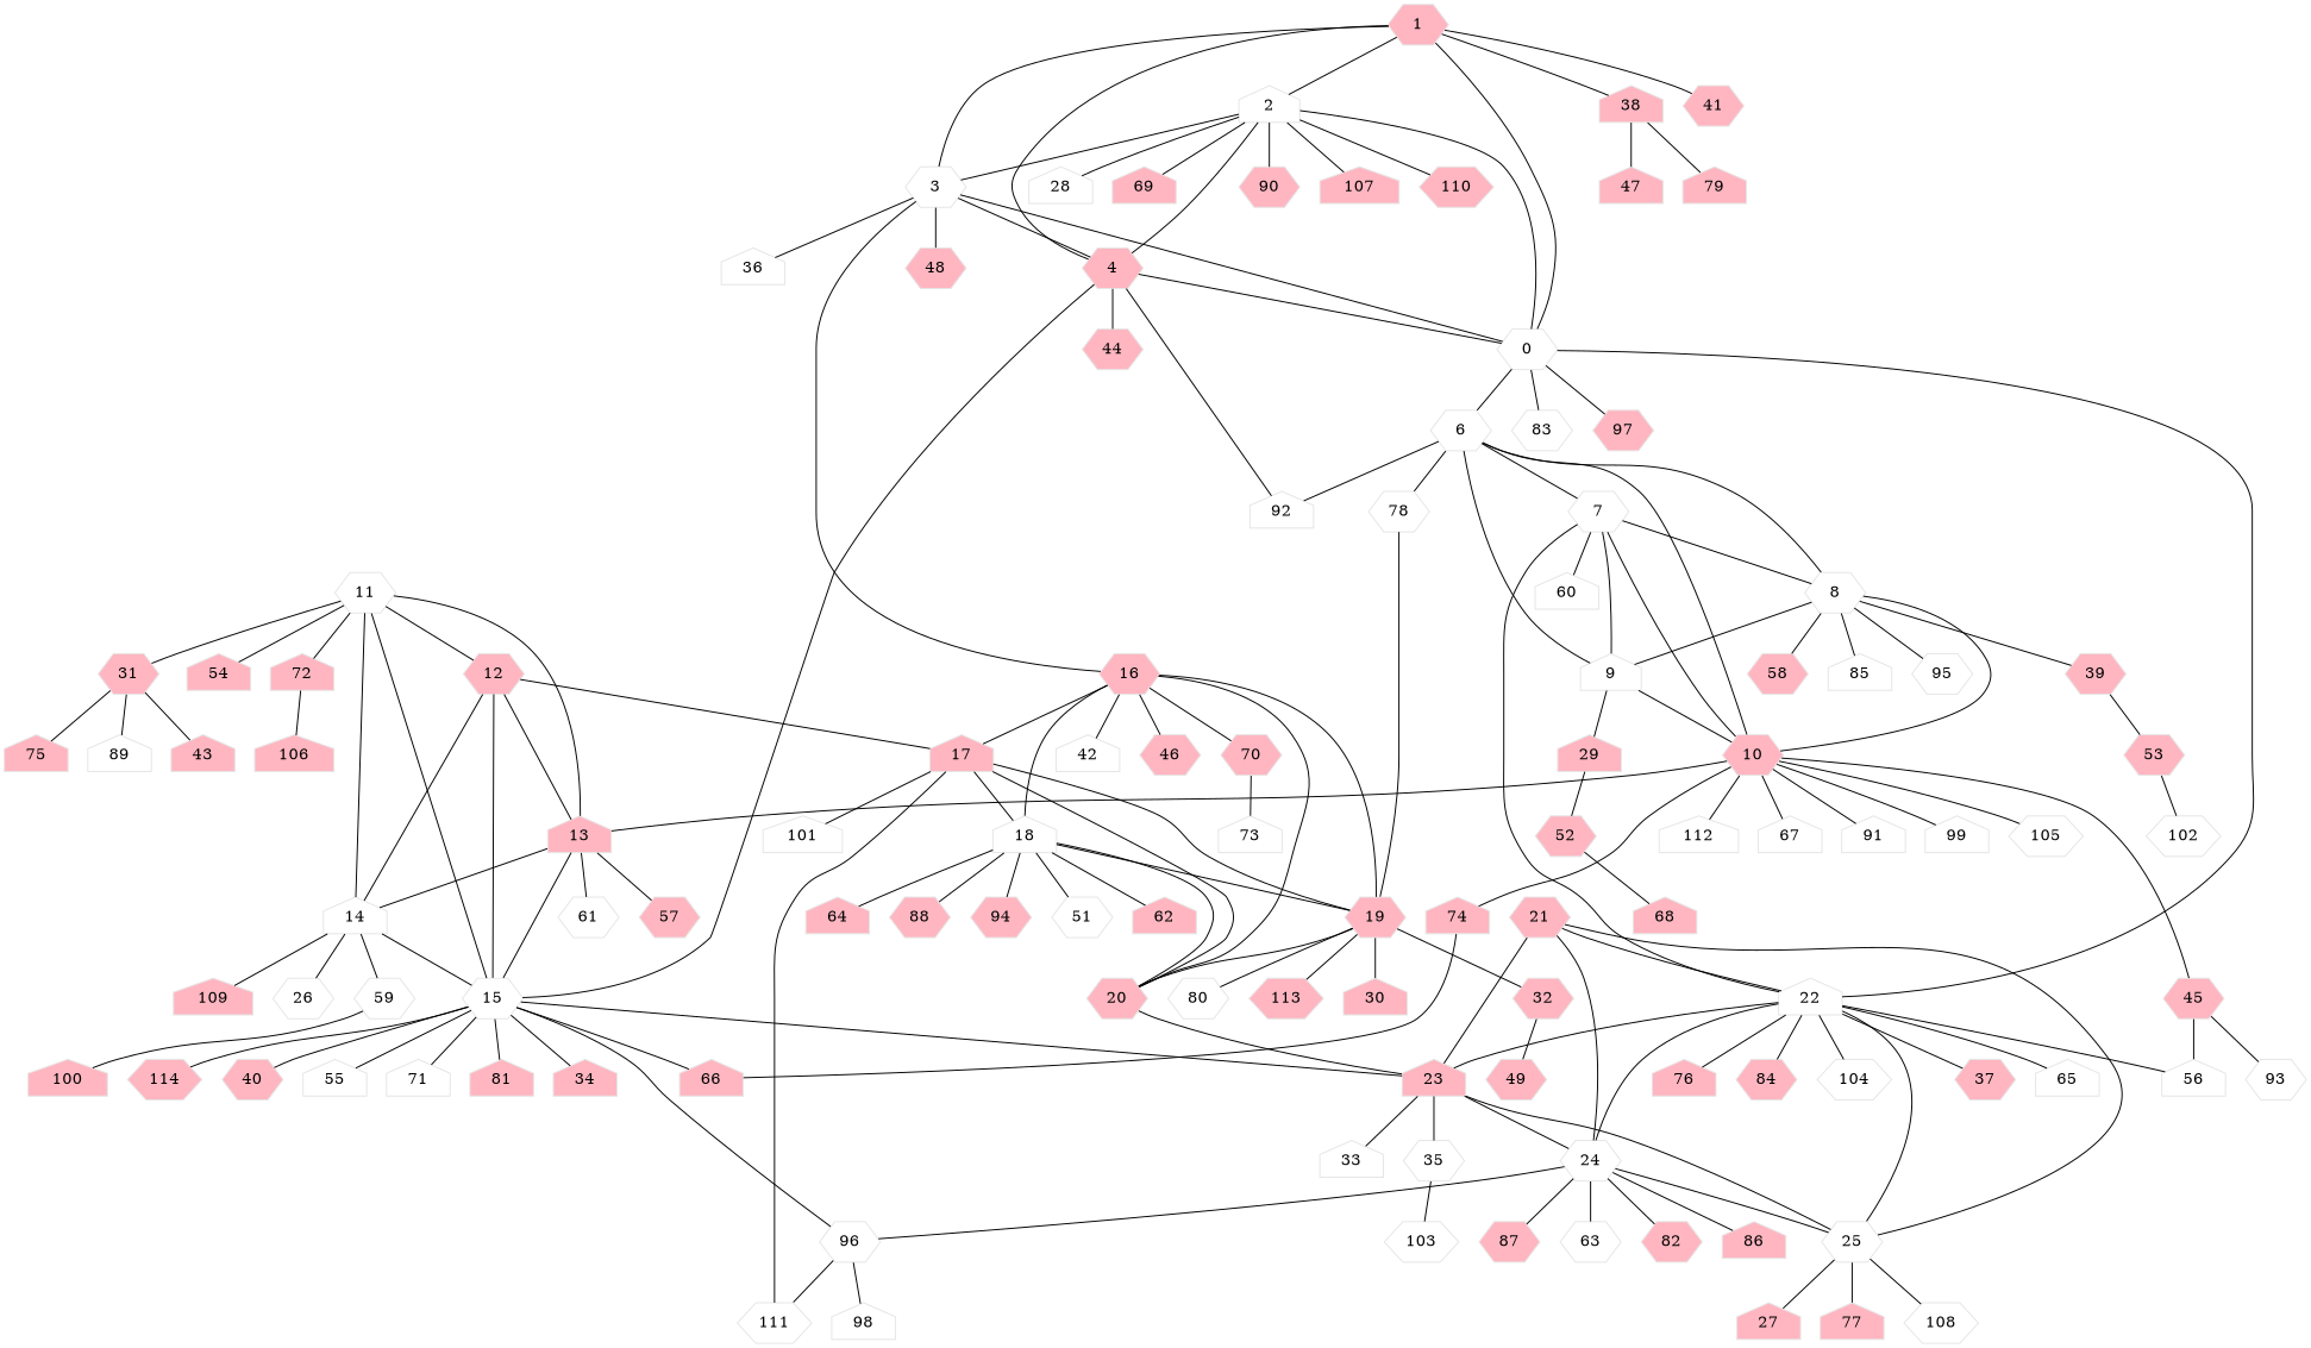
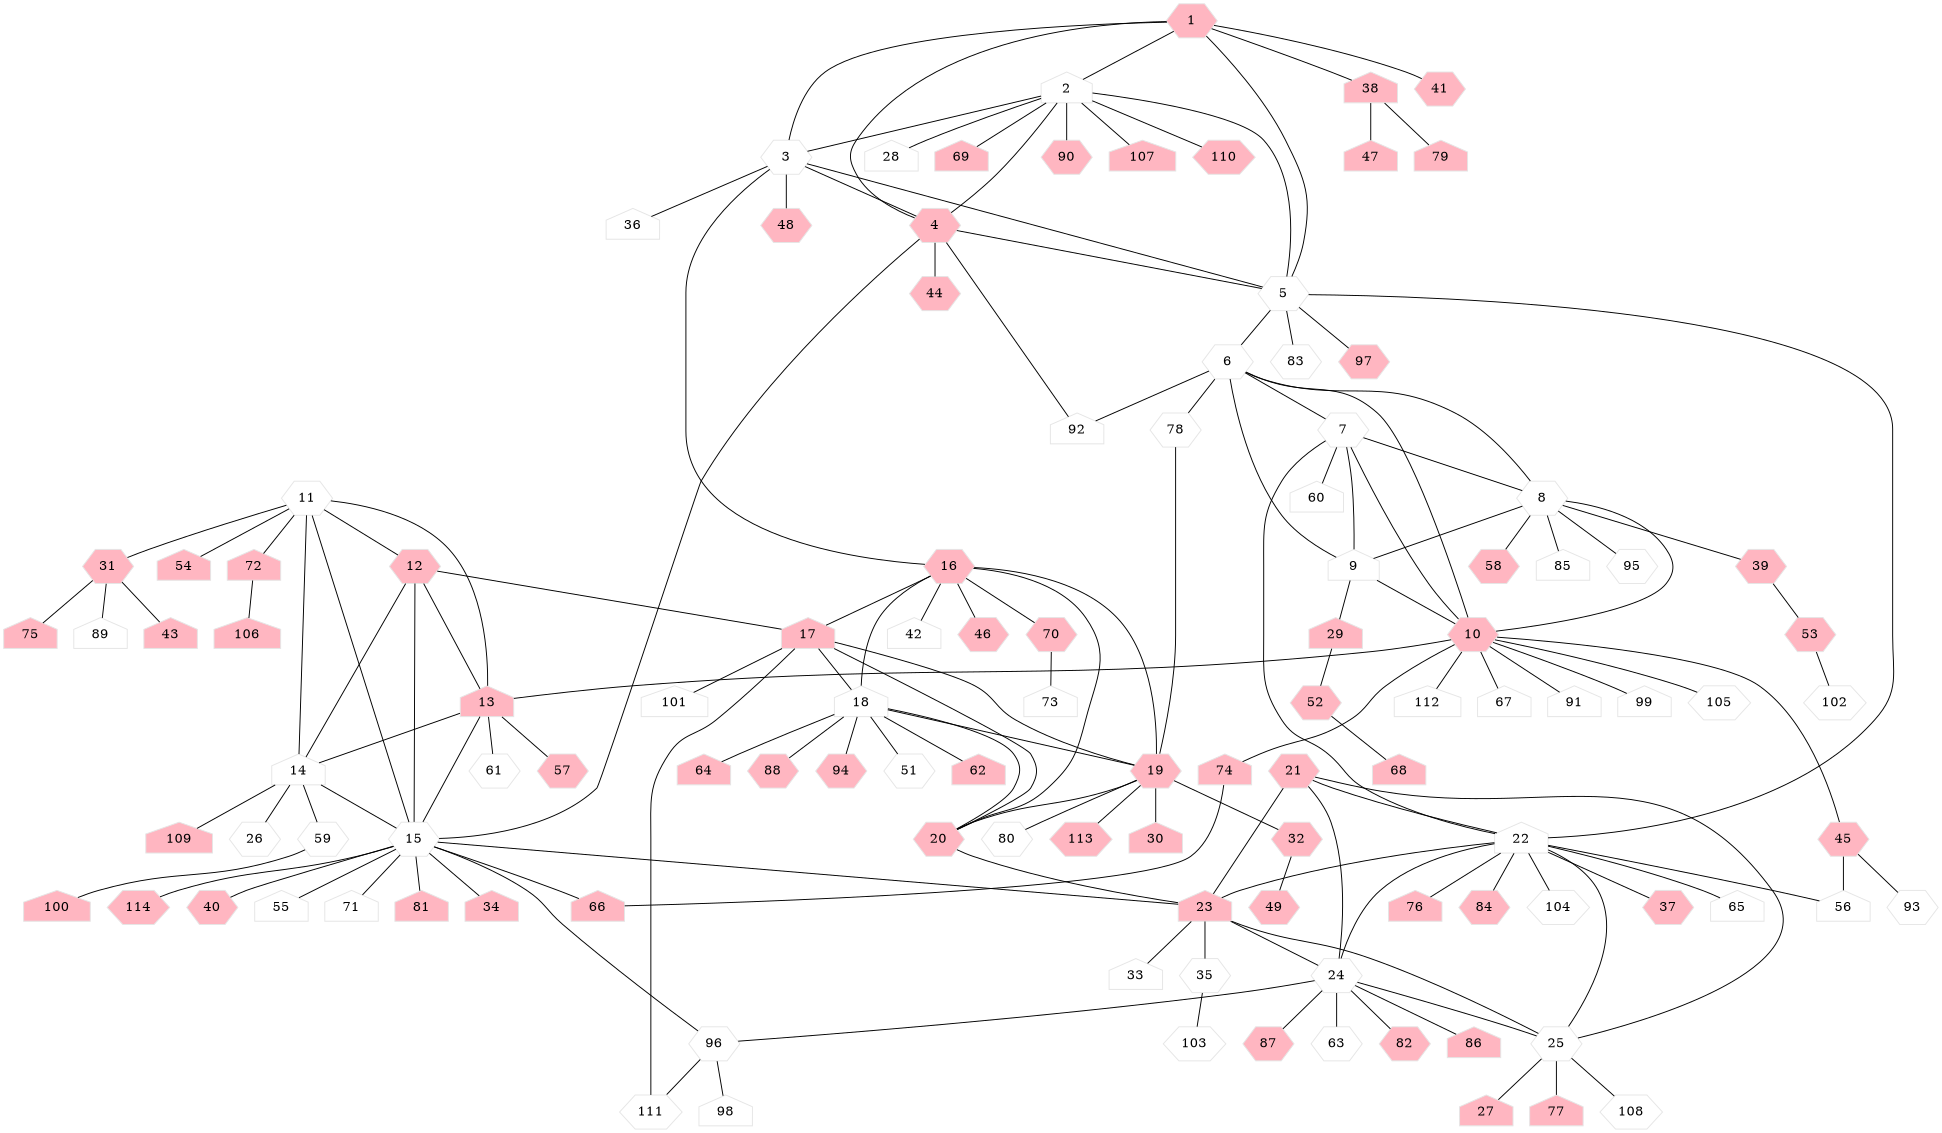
  graph {
    node [color=gray90 fillcolor=lightpink shape=hexagon style=filled]
    2 [fillcolor=white shape=house]
    1
    3 [fillcolor=white]
    4
-   5 [fillcolor=white label=0]
+   5 [fillcolor=white]
    38 [shape=house]
    41
    28 [fillcolor=white shape=house]
    69 [shape=house]
    90
    107 [shape=house]
    110
    16
    36 [fillcolor=white shape=house]
    48
    15 [fillcolor=white]
    44
    92 [fillcolor=white shape=house]
    6 [fillcolor=white]
    22 [fillcolor=white shape=house]
    83 [fillcolor=white]
    97
    47 [shape=house]
    79 [shape=house]
    19
    17 [shape=house]
    18 [fillcolor=white shape=house]
    20
    42 [fillcolor=white shape=house]
    46
    70
    23 [shape=house]
    34 [shape=house]
    40
    55 [fillcolor=white shape=house]
    66 [shape=house]
    71 [fillcolor=white shape=house]
    81 [shape=house]
    96 [fillcolor=white]
    114
    7 [fillcolor=white]
    8 [fillcolor=white]
    9 [fillcolor=white shape=house]
    10
    78 [fillcolor=white]
    24 [fillcolor=white]
    25 [fillcolor=white]
    37
    56 [fillcolor=white shape=house]
    65 [fillcolor=white shape=house]
    76 [shape=house]
    84
    104 [fillcolor=white]
    60 [fillcolor=white shape=house]
    39
    58
    85 [fillcolor=white shape=house]
    95 [fillcolor=white]
    29 [shape=house]
    13 [shape=house]
    45
    67 [fillcolor=white shape=house]
    74 [shape=house]
    91 [fillcolor=white shape=house]
    99 [fillcolor=white shape=house]
    105 [fillcolor=white]
    112 [fillcolor=white shape=house]
    30 [shape=house]
    32
    80 [fillcolor=white]
    113
    53
    52
    14 [fillcolor=white shape=house]
    57
    61 [fillcolor=white]
    93 [fillcolor=white]
    11 [fillcolor=white]
    12
    31
    54 [shape=house]
    72 [shape=house]
    26 [fillcolor=white]
    59 [fillcolor=white]
    109 [shape=house]
    43 [shape=house]
    75 [shape=house]
    89 [fillcolor=white shape=house]
    106 [shape=house]
    101 [fillcolor=white shape=house]
    111 [fillcolor=white]
    100 [shape=house]
    33 [fillcolor=white shape=house]
    35 [fillcolor=white]
    98 [fillcolor=white shape=house]
    51 [fillcolor=white]
    62 [shape=house]
    64 [shape=house]
    88
    94
    73 [fillcolor=white shape=house]
    49
    21
    63 [fillcolor=white]
    82
    86 [shape=house]
    87
    27 [shape=house]
    77 [shape=house]
    108 [fillcolor=white]
    103 [fillcolor=white]
    68 [shape=house]
    102 [fillcolor=white]
    2 -- 3
    2 -- 4
    2 -- 5
    2 -- 28
    2 -- 69
    2 -- 90
    2 -- 107
    2 -- 110
    1 -- 2
    1 -- 3
    1 -- 4
    1 -- 5
    1 -- 38
    1 -- 41
    3 -- 4
    3 -- 5
    3 -- 16
    3 -- 36
    3 -- 48
    4 -- 5
    4 -- 15
    4 -- 44
    4 -- 92
    5 -- 6
    5 -- 22
    5 -- 83
    5 -- 97
    38 -- 47
    38 -- 79
    16 -- 19
    16 -- 17
    16 -- 18
    16 -- 20
    16 -- 42
    16 -- 46
    16 -- 70
    15 -- 23
    15 -- 34
    15 -- 40
    15 -- 55
    15 -- 66
    15 -- 71
    15 -- 81
    15 -- 96
    15 -- 114
    6 -- 92
    6 -- 7
    6 -- 8
    6 -- 9
    6 -- 10
    6 -- 78
    22 -- 23
    22 -- 24
    22 -- 25
    22 -- 37
    22 -- 56
    22 -- 65
    22 -- 76
    22 -- 84
    22 -- 104
    19 -- 20
    19 -- 30
    19 -- 32
    19 -- 80
    19 -- 113
    17 -- 19
    17 -- 18
    17 -- 20
    17 -- 101
    17 -- 111
    18 -- 19
    18 -- 20
    18 -- 51
    18 -- 62
    18 -- 64
    18 -- 88
    18 -- 94
    20 -- 23
    70 -- 73
    23 -- 24
    23 -- 25
    23 -- 33
    23 -- 35
    96 -- 111
    96 -- 98
    7 -- 22
    7 -- 8
    7 -- 9
    7 -- 10
    7 -- 60
    8 -- 9
    8 -- 10
    8 -- 39
    8 -- 58
    8 -- 85
    8 -- 95
    9 -- 10
    9 -- 29
    10 -- 13
    10 -- 45
    10 -- 67
    10 -- 74
    10 -- 91
    10 -- 99
    10 -- 105
    10 -- 112
    78 -- 19
    24 -- 96
    24 -- 25
    24 -- 63
    24 -- 82
    24 -- 86
    24 -- 87
    25 -- 27
    25 -- 77
    25 -- 108
    39 -- 53
    29 -- 52
    13 -- 15
    13 -- 14
    13 -- 57
    13 -- 61
    45 -- 56
    45 -- 93
    74 -- 66
    32 -- 49
    53 -- 102
    52 -- 68
    14 -- 15
    14 -- 26
    14 -- 59
    14 -- 109
    11 -- 15
    11 -- 13
    11 -- 14
    11 -- 12
    11 -- 31
    11 -- 54
    11 -- 72
    12 -- 15
    12 -- 17
    12 -- 13
    12 -- 14
    31 -- 43
    31 -- 75
    31 -- 89
    72 -- 106
    59 -- 100
    35 -- 103
    21 -- 22
    21 -- 23
    21 -- 24
    21 -- 25
  }
